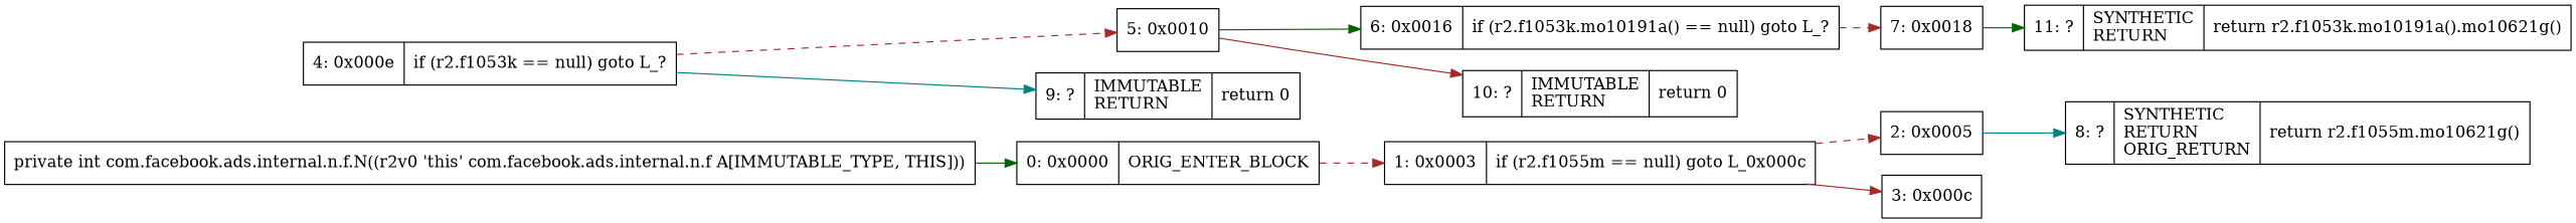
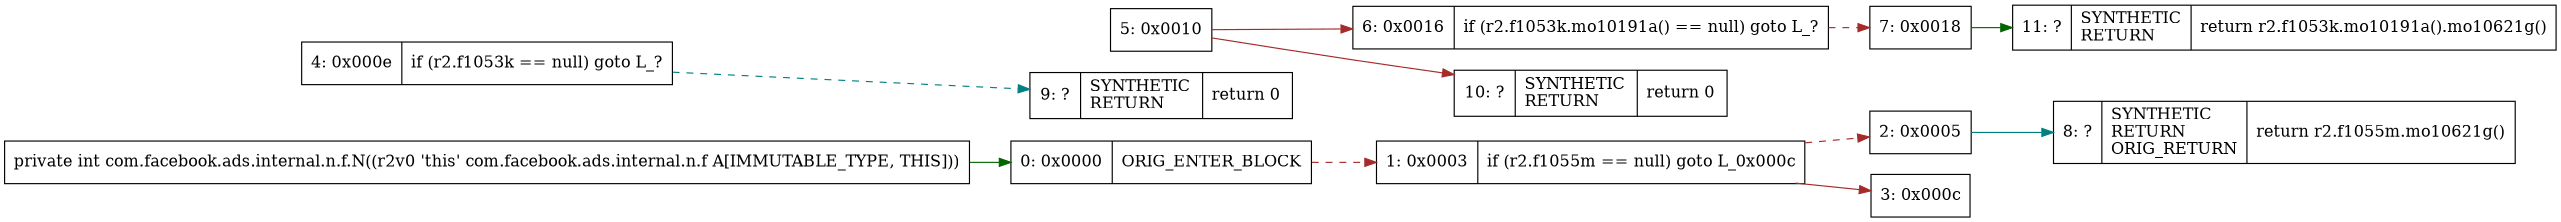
  digraph {
    rankdir=LR
    node [shape=record]
    edge [color=brown]
    n1 [label="{0\:\ 0x0000|ORIG_ENTER_BLOCK\l}"]
    n2 [label="{1\:\ 0x0003|if (r2.f1055m == null) goto L_0x000c\l}"]
    n3 [label="{2\:\ 0x0005}"]
    n4 [label="{3\:\ 0x000c}"]
    n5 [label="{8\:\ ?|SYNTHETIC\lRETURN\lORIG_RETURN\l|return r2.f1055m.mo10621g()\l}"]
    n6 [label="{4\:\ 0x000e|if (r2.f1053k == null) goto L_?\l}"]
    n7 [label="{5\:\ 0x0010}"]
-   n8 [label="{9\:\ ?|IMMUTABLE\lRETURN\l|return 0\l}"]
+   n8 [label="{9\:\ ?|SYNTHETIC\lRETURN\l|return 0\l}"]
    n9 [label="{6\:\ 0x0016|if (r2.f1053k.mo10191a() == null) goto L_?\l}"]
-   n10 [label="{10\:\ ?|IMMUTABLE\lRETURN\l|return 0\l}"]
+   n10 [label="{10\:\ ?|SYNTHETIC\lRETURN\l|return 0\l}"]
    n11 [label="{7\:\ 0x0018}"]
    n12 [label="{11\:\ ?|SYNTHETIC\lRETURN\l|return r2.f1053k.mo10191a().mo10621g()\l}"]
    n13 [label="{private int com.facebook.ads.internal.n.f.N((r2v0 'this' com.facebook.ads.internal.n.f A[IMMUTABLE_TYPE, THIS])) }"]
    n1 -> n2 [style=dashed]
    n2 -> n3 [style=dashed]
    n2 -> n4
    n3 -> n5 [color=teal]
-   n6 -> n7 [style=dashed]
-   n6 -> n8 [color=teal]
-   n7 -> n9 [color=darkgreen]
+   n6 -> n8 [color=teal style=dashed]
+   n7 -> n9
    n7 -> n10
    n9 -> n11 [style=dashed]
    n11 -> n12 [color=darkgreen]
    n13 -> n1 [color=darkgreen]
  }
